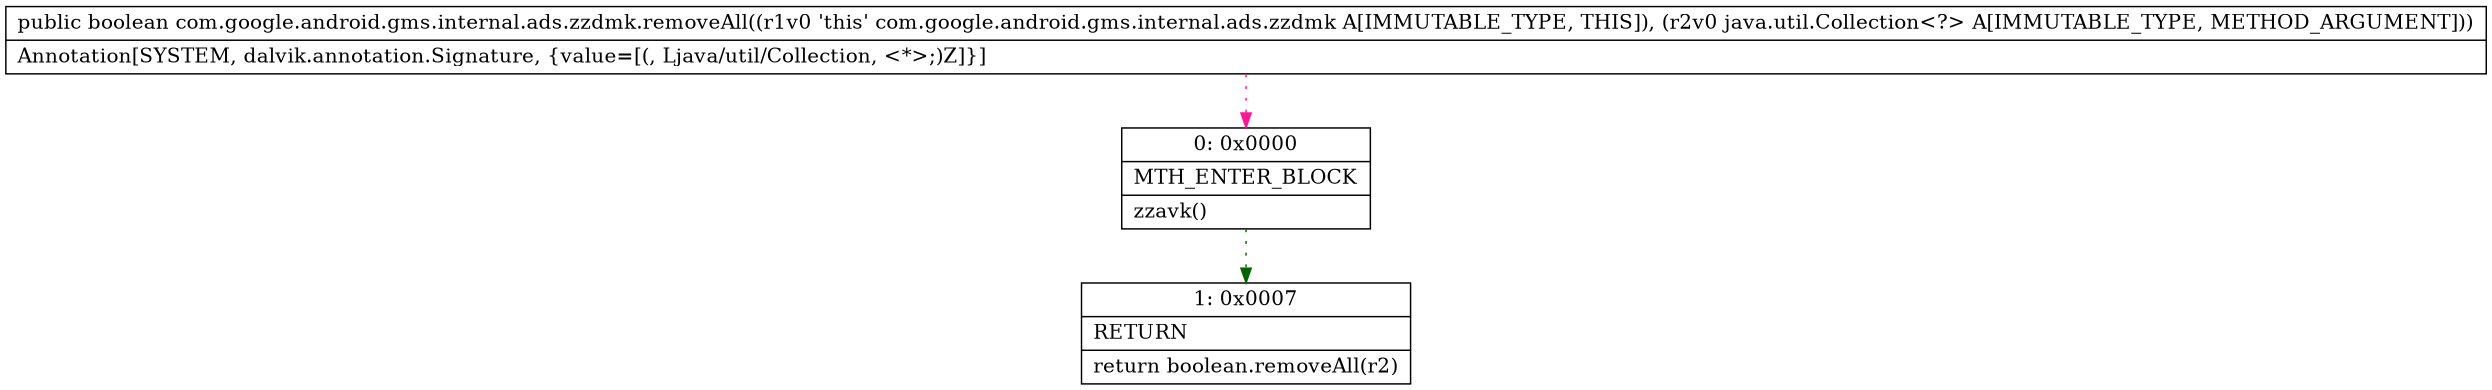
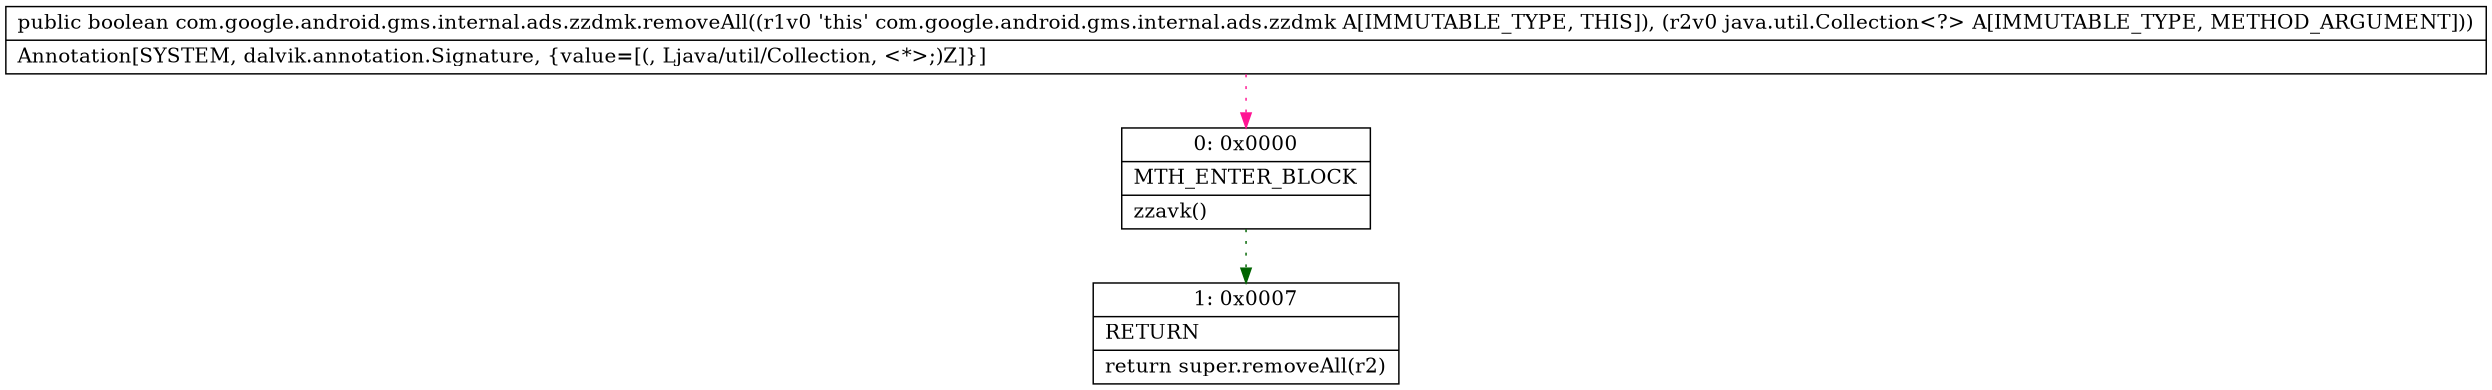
  digraph {
    node [shape=record]
    edge [style=dotted]
    n1 [label="{0\:\ 0x0000|MTH_ENTER_BLOCK\l|zzavk()\l}"]
-   n2 [label="{1\:\ 0x0007|RETURN\l|return boolean.removeAll(r2)\l}"]
+   n2 [label="{1\:\ 0x0007|RETURN\l|return super.removeAll(r2)\l}"]
    n3 [label="{public boolean com.google.android.gms.internal.ads.zzdmk.removeAll((r1v0 'this' com.google.android.gms.internal.ads.zzdmk A[IMMUTABLE_TYPE, THIS]), (r2v0 java.util.Collection\<?\> A[IMMUTABLE_TYPE, METHOD_ARGUMENT]))  | Annotation[SYSTEM, dalvik.annotation.Signature, \{value=[(, Ljava\/util\/Collection, \<*\>;)Z]\}]\l}"]
    n1 -> n2 [color=darkgreen]
    n3 -> n1 [color=deeppink]
  }
